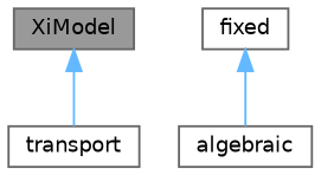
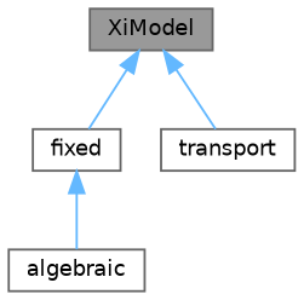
  digraph {
    node [color=gray40 fillcolor=white fontname=Helvetica fontsize=10 shape=box style=filled]
    edge [color=steelblue1 dir=back fontname=Helvetica fontsize=10 labelfontname=Helvetica labelfontsize=10 style=solid]
    n1 [fillcolor=grey60 fontcolor=black height=0.2 label=XiModel width=0.4]
    n2 [height=0.2 label=fixed width=0.4]
    n3 [height=0.2 label=transport width=0.4]
    n4 [height=0.2 label=algebraic width=0.4]
+   n1 -> n2
    n1 -> n3
    n2 -> n4
  }
